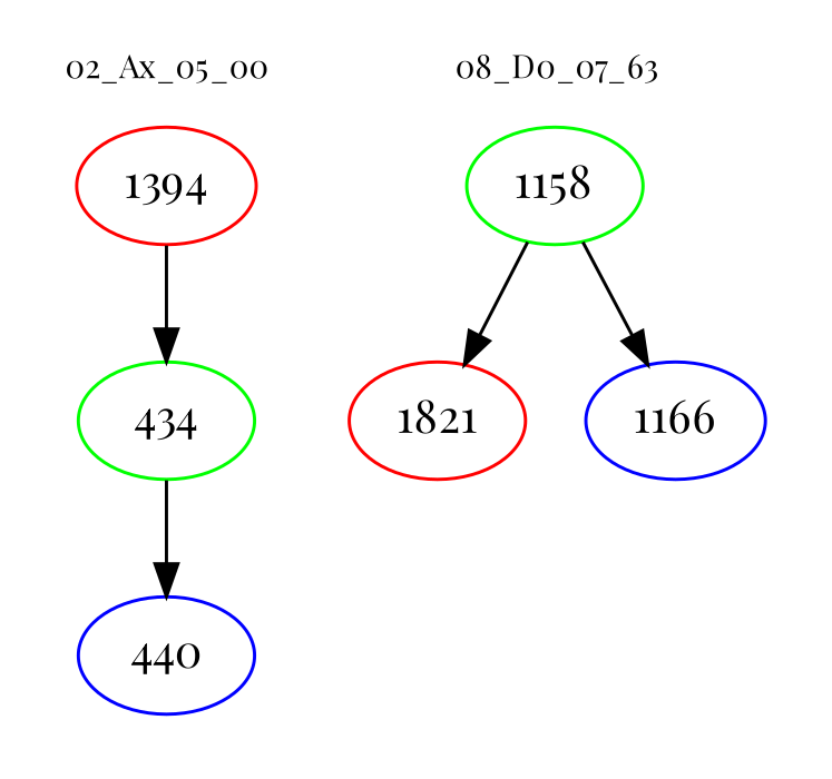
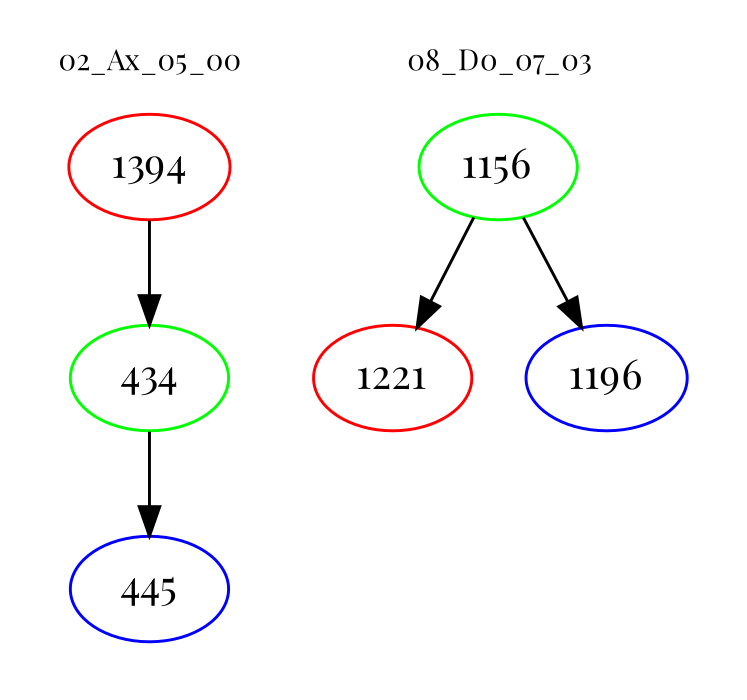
  digraph {
    fontname="Playfair Display"
    node [color=green fontname="Playfair Display"]
    edge [color=black fontname="Playfair Display"]
    n1 [label=434]
-   n2 [color=blue label=440]
+   n2 [color=blue label=445]
    n3 [color=red label=1394]
-   n4 [label=1158]
-   n5 [color=red label=1821]
-   n6 [color=blue label=1166]
+   n4 [label=1156]
+   n5 [color=red label=1221]
+   n6 [color=blue label=1196]
    subgraph cluster_1 {
      color=white
      fontsize=10
      label="02_Ax_05_00"
      n1
      n2
      n3
    }
    subgraph cluster_2 {
      color=white
      fontsize=10
-     label="08_D0_07_63"
+     label="08_D0_07_03"
      n4
      n5
      n6
    }
    n1 -> n2
    n3 -> n1
    n4 -> n5
    n4 -> n6
  }
